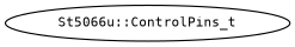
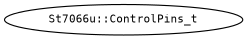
  digraph {
    rankdir=LR
    fontname="DejaVu Sans Mono"
-   n1 [color=black fillcolor=white fontname="DejaVu Sans Mono" fontsize=10 height=0.2 label="St5066u::ControlPins_t" shape=ellipse style=filled width=0.4]
+   n1 [color=black fillcolor=white fontname="DejaVu Sans Mono" fontsize=10 height=0.2 label="St7066u::ControlPins_t" shape=ellipse style=filled width=0.4]
  }
